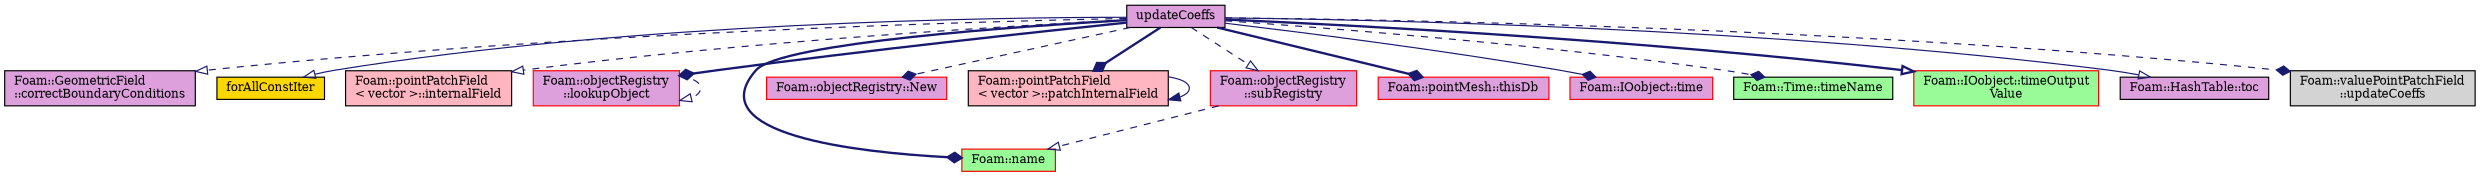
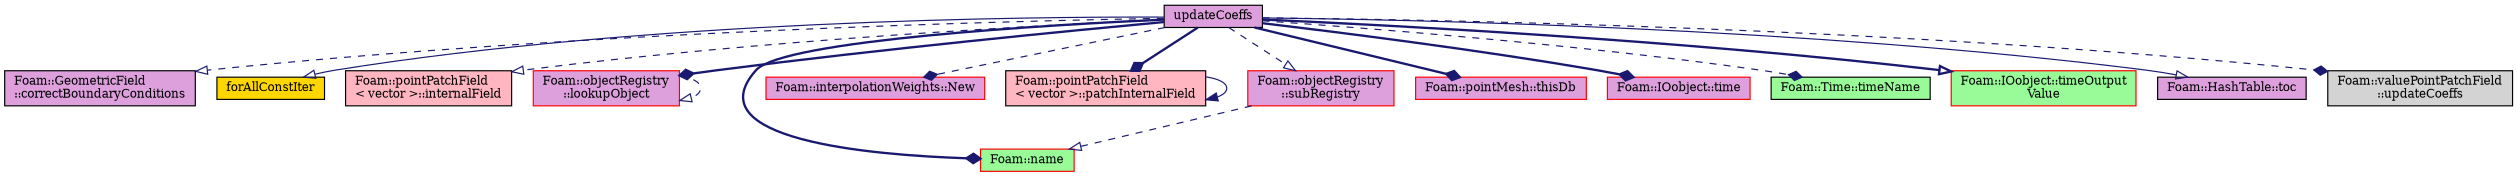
  digraph {
    fontname="DejaVu Serif"
    rankdir=TB
    node [color=black fillcolor=plum fontname="DejaVu Serif" fontsize=10 shape=record style=filled]
    edge [arrowhead=onormal color=midnightblue fontname="DejaVu Serif" fontsize=10 labelfontname=Helvetica labelfontsize=10 style=dashed]
    n1 [fontcolor=black height=0.2 label=updateCoeffs width=0.4]
    n2 [height=0.2 label="Foam::GeometricField\l::correctBoundaryConditions" width=0.4]
    n3 [fillcolor=gold height=0.2 label=forAllConstIter width=0.4]
    n4 [fillcolor=lightpink height=0.2 label="Foam::pointPatchField\l\< vector \>::internalField" width=0.4]
    n5 [color=red height=0.2 label="Foam::objectRegistry\l::lookupObject" width=0.4]
    n6 [color=red fillcolor=palegreen height=0.2 label="Foam::name" width=0.4]
-   n7 [color=red height=0.2 label="Foam::objectRegistry::New" width=0.4]
+   n7 [color=red height=0.2 label="Foam::interpolationWeights::New" width=0.4]
    n8 [fillcolor=lightpink height=0.2 label="Foam::pointPatchField\l\< vector \>::patchInternalField" width=0.4]
    n9 [color=red height=0.2 label="Foam::objectRegistry\l::subRegistry" width=0.4]
    n10 [color=red height=0.2 label="Foam::pointMesh::thisDb" width=0.4]
    n11 [color=red height=0.2 label="Foam::IOobject::time" width=0.4]
    n12 [fillcolor=palegreen height=0.2 label="Foam::Time::timeName" width=0.4]
    n13 [color=red fillcolor=palegreen height=0.2 label="Foam::IOobject::timeOutput\lValue" width=0.4]
    n14 [height=0.2 label="Foam::HashTable::toc" width=0.4]
    n15 [fillcolor=lightgrey height=0.2 label="Foam::valuePointPatchField\l::updateCoeffs" width=0.4]
    n1 -> n2
    n1 -> n3 [style=solid]
    n1 -> n4
    n1 -> n5 [arrowhead=diamond style=bold]
    n1 -> n6 [arrowhead=diamond style=bold]
    n1 -> n7 [arrowhead=diamond]
    n1 -> n8 [arrowhead=diamond style=bold]
    n1 -> n9
    n1 -> n10 [arrowhead=diamond style=bold]
-   n1 -> n11 [arrowhead=diamond style=solid]
+   n1 -> n11 [arrowhead=diamond style=bold]
    n1 -> n12 [arrowhead=diamond]
    n1 -> n13 [style=bold]
    n1 -> n14 [style=solid]
    n1 -> n15 [arrowhead=diamond]
    n5 -> n5
    n8 -> n8 [arrowhead=normal style=solid]
    n9 -> n6
  }
